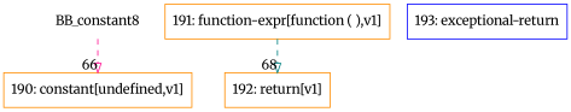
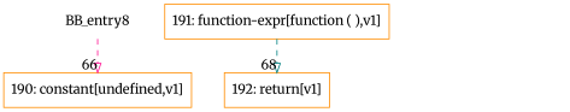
  digraph {
    fontname=Merriweather
    rankdir=TD
    node [color=darkorange fontname=Merriweather shape=record]
    edge [arrowhead=onormal fontname=Merriweather headport=n style=dashed tailport=s]
-   BB_entry8 [color=red shape=none label=BB_constant8]
+   BB_entry8 [color=red shape=none]
    n2 [label="{190: constant[undefined,v1]}"]
    n3 [label="{191: function-expr[function ( ),v1]}"]
    n4 [label="{192: return[v1]}"]
-   n5 [color=blue label="{193: exceptional-return}"]
    BB_entry8 -> n2 [color=deeppink headlabel="    66"]
    n3 -> n4 [color=teal headlabel="      68"]
  }
